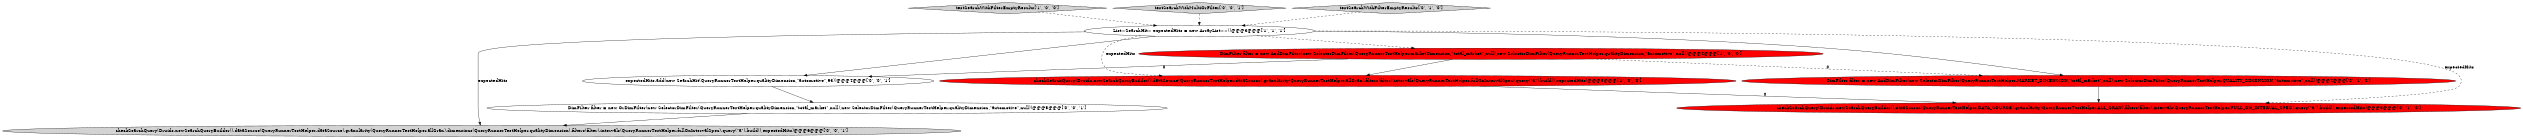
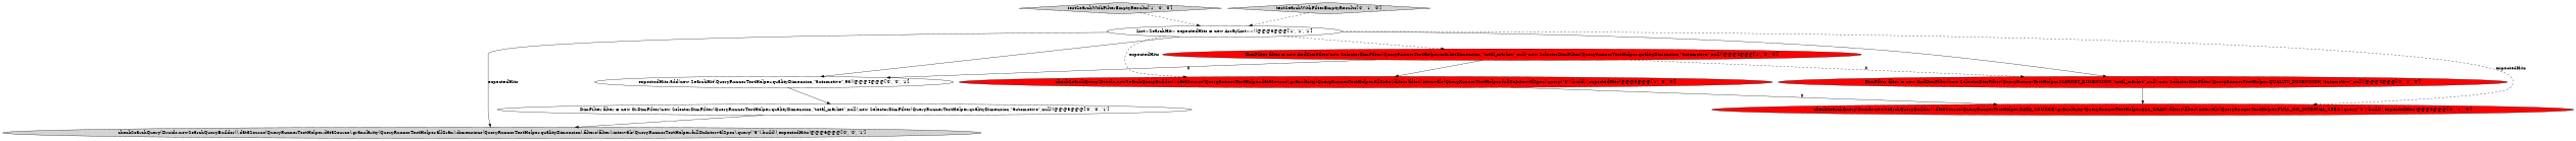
  digraph {
    node [fillcolor=lightgray shape=ellipse style=filled]
    edge [style=solid]
    n1 [label="testSearchWithFilterEmptyResults['1', '0', '0']" shape=diamond]
    n2 [fillcolor=white label="List<SearchHit> expectedHits = new ArrayList<>()@@@3@@@['1', '1', '1']"]
    n3 [fillcolor=white label="DimFilter filter = new OrDimFilter(new SelectorDimFilter(QueryRunnerTestHelper.qualityDimension,\"total_market\",null),new SelectorDimFilter(QueryRunnerTestHelper.qualityDimension,\"automotive\",null))@@@5@@@['0', '0', '1']"]
    n4 [label="checkSearchQuery(Druids.newSearchQueryBuilder().dataSource(QueryRunnerTestHelper.dataSource).granularity(QueryRunnerTestHelper.allGran).dimensions(QueryRunnerTestHelper.qualityDimension).filters(filter).intervals(QueryRunnerTestHelper.fullOnIntervalSpec).query(\"a\").build(),expectedHits)@@@6@@@['0', '0', '1']"]
-   n5 [label="testSearchWithMultiOrFilter['0', '0', '1']" shape=diamond]
    n6 [fillcolor=red label="DimFilter filter = new AndDimFilter(new SelectorDimFilter(QueryRunnerTestHelper.marketDimension,\"total_market\",null),new SelectorDimFilter(QueryRunnerTestHelper.qualityDimension,\"automotive\",null))@@@4@@@['1', '0', '0']"]
    n7 [fillcolor=red label="DimFilter filter = new AndDimFilter(new SelectorDimFilter(QueryRunnerTestHelper.MARKET_DIMENSION,\"total_market\",null),new SelectorDimFilter(QueryRunnerTestHelper.QUALITY_DIMENSION,\"automotive\",null))@@@4@@@['0', '1', '0']"]
    n8 [fillcolor=white label="expectedHits.add(new SearchHit(QueryRunnerTestHelper.qualityDimension,\"automotive\",93))@@@4@@@['0', '0', '1']"]
    n9 [fillcolor=red label="checkSearchQuery(Druids.newSearchQueryBuilder().dataSource(QueryRunnerTestHelper.dataSource).granularity(QueryRunnerTestHelper.allGran).filters(filter).intervals(QueryRunnerTestHelper.fullOnIntervalSpec).query(\"a\").build(),expectedHits)@@@5@@@['1', '0', '0']"]
    n10 [fillcolor=red label="checkSearchQuery(Druids.newSearchQueryBuilder().dataSource(QueryRunnerTestHelper.DATA_SOURCE).granularity(QueryRunnerTestHelper.ALL_GRAN).filters(filter).intervals(QueryRunnerTestHelper.FULL_ON_INTERVAL_SPEC).query(\"a\").build(),expectedHits)@@@5@@@['0', '1', '0']"]
    n11 [label="testSearchWithFilterEmptyResults['0', '1', '0']" shape=diamond]
    n1 -> n2 [style=dashed]
    n2 -> n4 [label=expectedHits]
    n2 -> n6 [style=dashed]
    n2 -> n7
    n2 -> n8
    n2 -> n9 [label=expectedHits style=dashed]
    n2 -> n10 [label=expectedHits style=dashed]
    n3 -> n4
-   n5 -> n2 [style=dashed]
    n6 -> n7 [label=0 style=dashed]
    n6 -> n8 [label=0]
    n6 -> n9
    n7 -> n10
    n8 -> n3
    n9 -> n10 [label=0]
    n11 -> n2 [style=dashed]
  }
